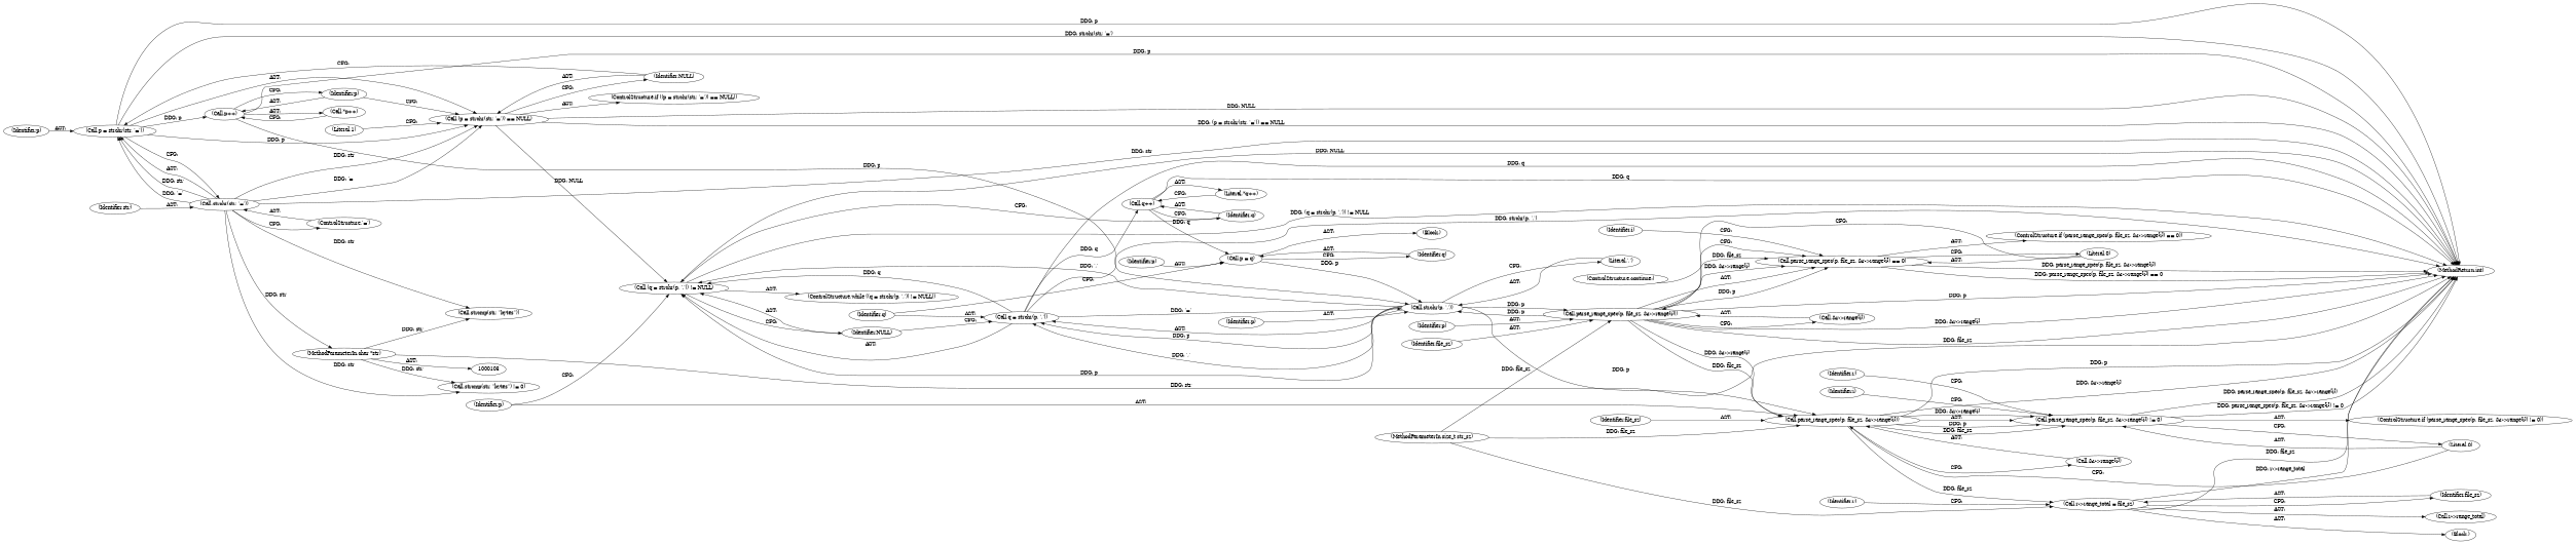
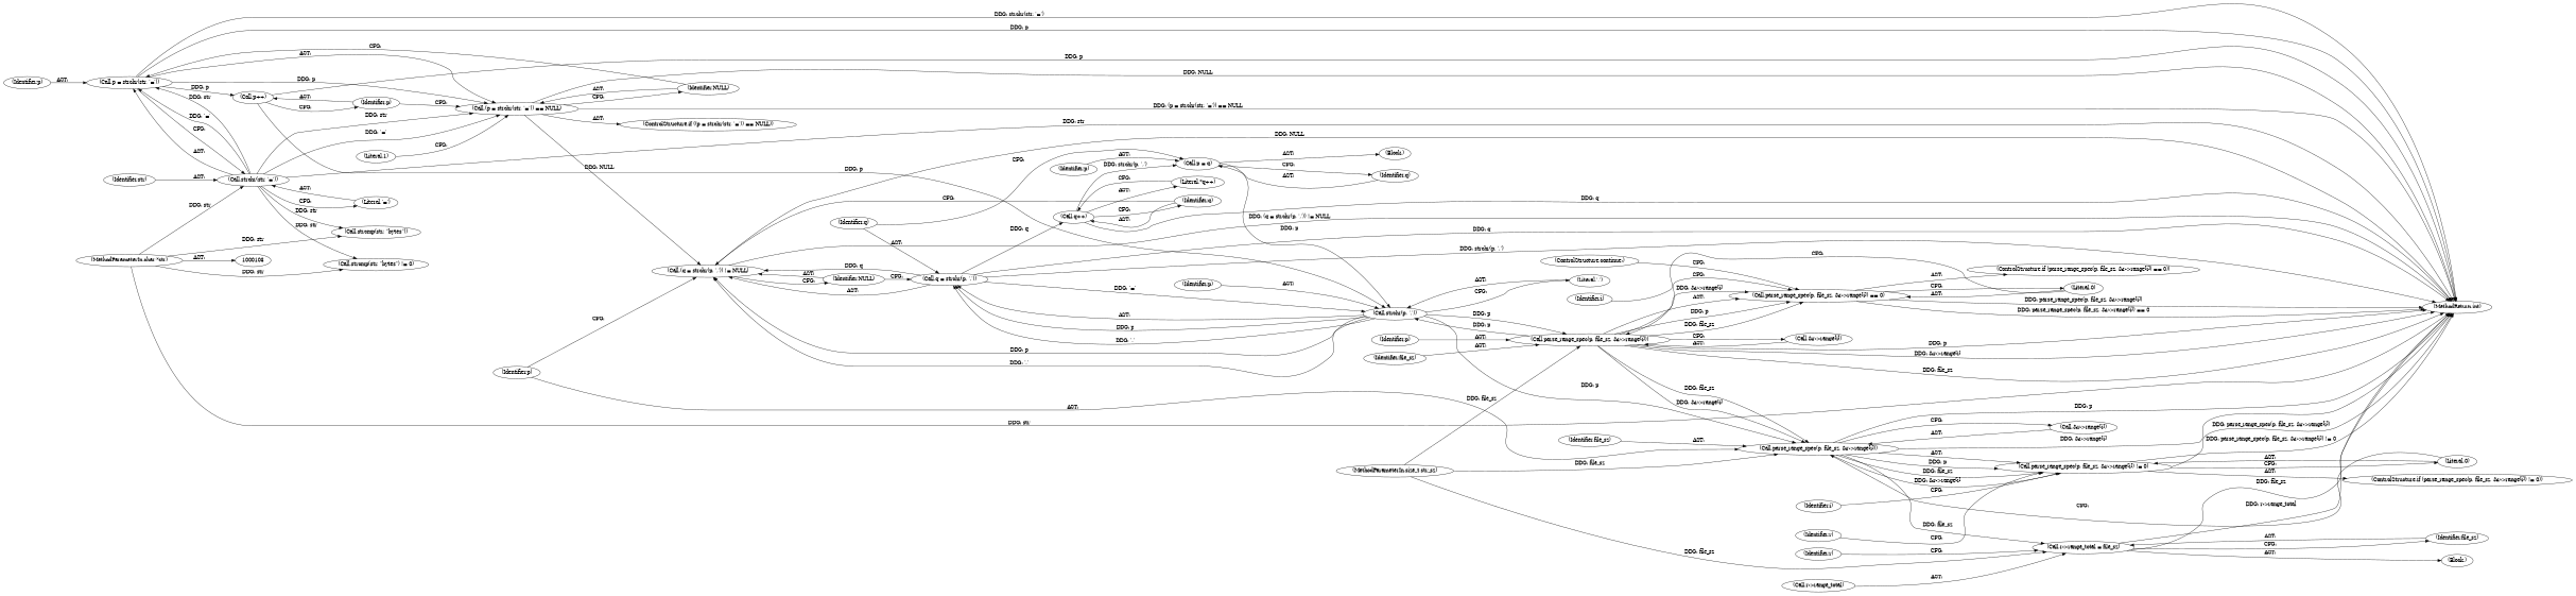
  digraph {
    rankdir=LR
    n1 [label="(Call,p = strchr(str, '='))"]
    n2 [label="(Call,strchr(str, '='))"]
    n3 [label="(Call,(p = strchr(str, '=')) == NULL)"]
    n4 [label="(Call,p++)"]
    n5 [label="(MethodReturn,int)"]
    n6 [label="(Call,strcmp(str, \"bytes\"))"]
    n7 [label="(Call,strcmp(str, \"bytes\") != 0)"]
-   n8 [label="(ControlStructure,'=')"]
+   n8 [label="(Literal,'=')"]
    n9 [label="(Call,(q = strchr(p, ',')) != NULL)"]
    n10 [label="(ControlStructure,if ((p = strchr(str, '=')) == NULL))"]
    n11 [label="(Identifier,NULL)"]
    n12 [label="(Call,strchr(p, ','))"]
-   n13 [label="(Call,*p++)"]
    n14 [label="(Identifier,p)"]
    n15 [label="(MethodParameterIn,char *str)"]
    1000103
    n17 [label="(Identifier,NULL)"]
-   n18 [label="(ControlStructure,while ((q = strchr(p, ',')) != NULL))"]
    n19 [label="(Call,q = strchr(p, ','))"]
    n20 [label="(Call,parse_range_spec(p, file_sz, &r->range[i]))"]
    n21 [label="(Call,parse_range_spec(p, file_sz, &r->range[i]))"]
    n22 [label="(Literal,',')"]
    n23 [label="(Call,q++)"]
    n24 [label="(Call,parse_range_spec(p, file_sz, &r->range[i]) == 0)"]
    n25 [label="(Call,&r->range[i])"]
    n26 [label="(Call,parse_range_spec(p, file_sz, &r->range[i]) != 0)"]
    n27 [label="(Call,r->range_total = file_sz)"]
    n28 [label="(Call,&r->range[i])"]
    n29 [label="(Call,p = q)"]
    n30 [label="(Literal,*q++)"]
    n31 [label="(Identifier,q)"]
    n32 [label="(Identifier,q)"]
    n33 [label="(Block,)"]
    n34 [label="(ControlStructure,if (parse_range_spec(p, file_sz, &r->range[i]) == 0))"]
    n35 [label="(Literal,0)"]
    n36 [label="(Literal,0)"]
    n37 [label="(ControlStructure,if (parse_range_spec(p, file_sz, &r->range[i]) != 0))"]
    n38 [label="(Block,)"]
    n39 [label="(Identifier,file_sz)"]
    n40 [label="(Call,r->range_total)"]
    n41 [label="(Identifier,r)"]
    n42 [label="(Literal,1)"]
    n43 [label="(Identifier,p)"]
    n44 [label="(Identifier,q)"]
    n45 [label="(Identifier,p)"]
    n46 [label="(Identifier,r)"]
    n47 [label="(Identifier,p)"]
    n48 [label="(Identifier,p)"]
    n49 [label="(Identifier,file_sz)"]
    n50 [label="(MethodParameterIn,size_t str_sz)"]
    n51 [label="(Identifier,file_sz)"]
    n52 [label="(Identifier,i)"]
    n53 [label="(Identifier,str)"]
    n54 [label="(Identifier,p)"]
    n55 [label="(ControlStructure,continue;)"]
    n56 [label="(Identifier,i)"]
    n1 -> n2 [label="CFG: "]
    n1 -> n3 [label="AST: "]
    n1 -> n3 [label="DDG: p"]
    n1 -> n4 [label="DDG: p"]
    n1 -> n5 [label="DDG: p"]
    n1 -> n5 [label="DDG: strchr(str, '=')"]
    n2 -> n1 [label="AST: "]
    n2 -> n1 [label="DDG: str"]
    n2 -> n1 [label="DDG: '='"]
    n2 -> n3 [label="DDG: str"]
    n2 -> n3 [label="DDG: '='"]
    n2 -> n5 [label="DDG: str"]
    n2 -> n6 [label="DDG: str"]
    n2 -> n7 [label="DDG: str"]
    n2 -> n8 [label="CFG: "]
    n3 -> n5 [label="DDG: NULL"]
    n3 -> n5 [label="DDG: (p = strchr(str, '=')) == NULL"]
    n3 -> n9 [label="DDG: NULL"]
    n3 -> n10 [label="AST: "]
    n3 -> n11 [label="CFG: "]
    n4 -> n5 [label="DDG: p"]
    n4 -> n12 [label="DDG: p"]
-   n4 -> n13 [label="AST: "]
    n4 -> n14 [label="CFG: "]
    n8 -> n2 [label="AST: "]
    n9 -> n5 [label="DDG: (q = strchr(p, ',')) != NULL"]
    n9 -> n5 [label="DDG: NULL"]
    n9 -> n17 [label="CFG: "]
-   n9 -> n18 [label="AST: "]
    n11 -> n1 [label="CFG: "]
    n11 -> n3 [label="AST: "]
    n12 -> n9 [label="DDG: p"]
    n12 -> n9 [label="DDG: ','"]
    n12 -> n19 [label="AST: "]
    n12 -> n19 [label="DDG: p"]
    n12 -> n19 [label="DDG: ','"]
    n12 -> n20 [label="DDG: p"]
    n12 -> n21 [label="DDG: p"]
    n12 -> n22 [label="CFG: "]
-   n13 -> n4 [label="CFG: "]
    n14 -> n3 [label="CFG: "]
    n14 -> n4 [label="AST: "]
-   n2 -> n15 [label="DDG: str"]
+   n15 -> n2 [label="DDG: str"]
    n15 -> n5 [label="DDG: str"]
    n15 -> n6 [label="DDG: str"]
    n15 -> n7 [label="DDG: str"]
    n15 -> 1000103 [label="AST: "]
    n17 -> n9 [label="AST: "]
    n17 -> n19 [label="CFG: "]
    n19 -> n5 [label="DDG: q"]
    n19 -> n5 [label="DDG: strchr(p, ',')"]
    n19 -> n9 [label="AST: "]
    n19 -> n9 [label="DDG: q"]
    n19 -> n12 [label="DDG: '='"]
    n19 -> n23 [label="DDG: q"]
    n20 -> n5 [label="DDG: p"]
    n20 -> n5 [label="DDG: &r->range[i]"]
    n20 -> n5 [label="DDG: file_sz"]
    n20 -> n12 [label="DDG: p"]
    n20 -> n21 [label="DDG: file_sz"]
    n20 -> n21 [label="DDG: &r->range[i]"]
    n20 -> n24 [label="AST: "]
    n20 -> n24 [label="DDG: p"]
    n20 -> n24 [label="DDG: file_sz"]
    n20 -> n24 [label="DDG: &r->range[i]"]
    n20 -> n25 [label="CFG: "]
    n21 -> n5 [label="DDG: p"]
    n21 -> n5 [label="DDG: &r->range[i]"]
    n21 -> n26 [label="AST: "]
    n21 -> n26 [label="DDG: p"]
    n21 -> n26 [label="DDG: file_sz"]
    n21 -> n26 [label="DDG: &r->range[i]"]
    n21 -> n27 [label="DDG: file_sz"]
    n21 -> n28 [label="CFG: "]
    n22 -> n12 [label="AST: "]
    n23 -> n5 [label="DDG: q"]
-   n23 -> n29 [label="DDG: q"]
+   n23 -> n29 [label="DDG: strchr(p, ',')"]
    n23 -> n30 [label="AST: "]
    n23 -> n31 [label="CFG: "]
    n24 -> n5 [label="DDG: parse_range_spec(p, file_sz, &r->range[i])"]
    n24 -> n5 [label="DDG: parse_range_spec(p, file_sz, &r->range[i]) == 0"]
    n24 -> n34 [label="AST: "]
    n24 -> n35 [label="CFG: "]
    n25 -> n20 [label="AST: "]
    n26 -> n5 [label="DDG: parse_range_spec(p, file_sz, &r->range[i])"]
    n26 -> n5 [label="DDG: parse_range_spec(p, file_sz, &r->range[i]) != 0"]
    n26 -> n36 [label="CFG: "]
    n26 -> n37 [label="AST: "]
    n27 -> n5 [label="DDG: file_sz"]
    n27 -> n5 [label="DDG: r->range_total"]
    n27 -> n38 [label="AST: "]
    n27 -> n39 [label="CFG: "]
    n28 -> n21 [label="AST: "]
    n29 -> n12 [label="DDG: p"]
    n29 -> n32 [label="CFG: "]
    n29 -> n33 [label="AST: "]
    n30 -> n23 [label="CFG: "]
    n31 -> n9 [label="CFG: "]
    n31 -> n23 [label="AST: "]
    n32 -> n29 [label="AST: "]
    n35 -> n20 [label="CFG: "]
    n35 -> n24 [label="AST: "]
    n36 -> n21 [label="CFG: "]
    n36 -> n26 [label="AST: "]
    n39 -> n27 [label="AST: "]
-   n27 -> n40 [label="AST: "]
+   n40 -> n27 [label="AST: "]
    n41 -> n27 [label="CFG: "]
    n42 -> n3 [label="CFG: "]
    n43 -> n1 [label="AST: "]
    n44 -> n19 [label="AST: "]
    n44 -> n29 [label="CFG: "]
    n45 -> n29 [label="AST: "]
    n46 -> n26 [label="CFG: "]
    n47 -> n9 [label="CFG: "]
    n47 -> n21 [label="AST: "]
    n48 -> n20 [label="AST: "]
    n49 -> n20 [label="AST: "]
    n50 -> n20 [label="DDG: file_sz"]
    n50 -> n21 [label="DDG: file_sz"]
    n50 -> n27 [label="DDG: file_sz"]
    n51 -> n21 [label="AST: "]
    n52 -> n26 [label="CFG: "]
    n53 -> n2 [label="AST: "]
    n54 -> n12 [label="AST: "]
    n55 -> n24 [label="CFG: "]
    n56 -> n24 [label="CFG: "]
  }
